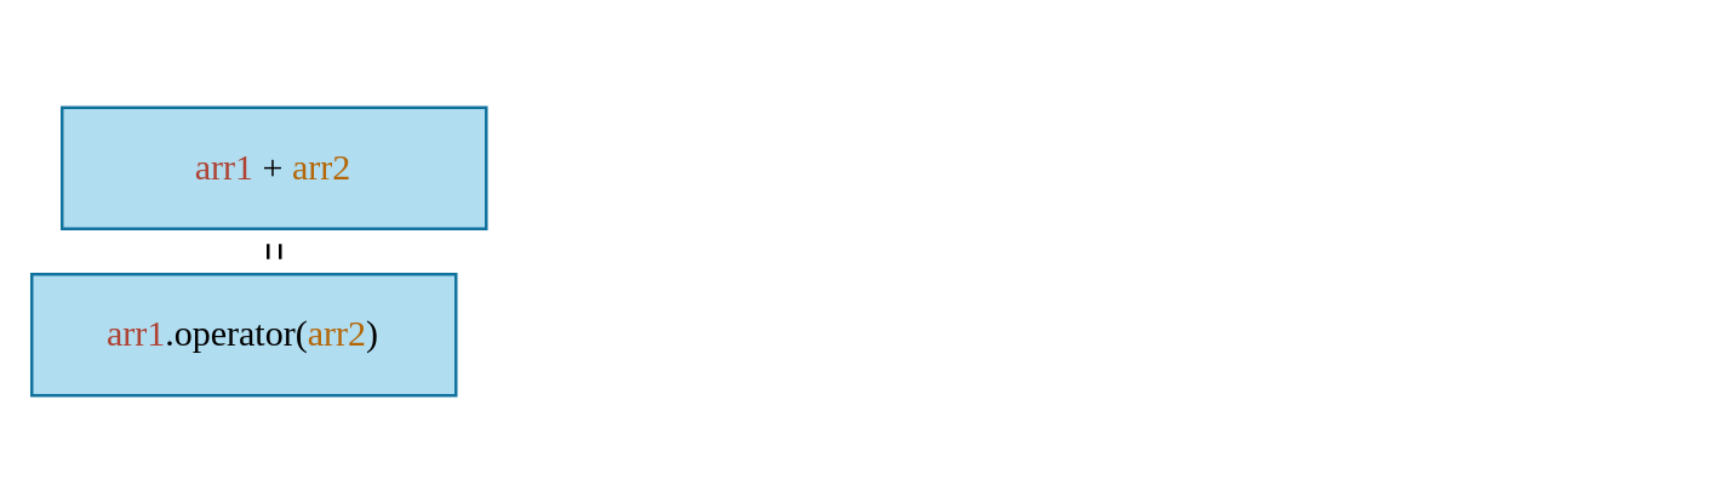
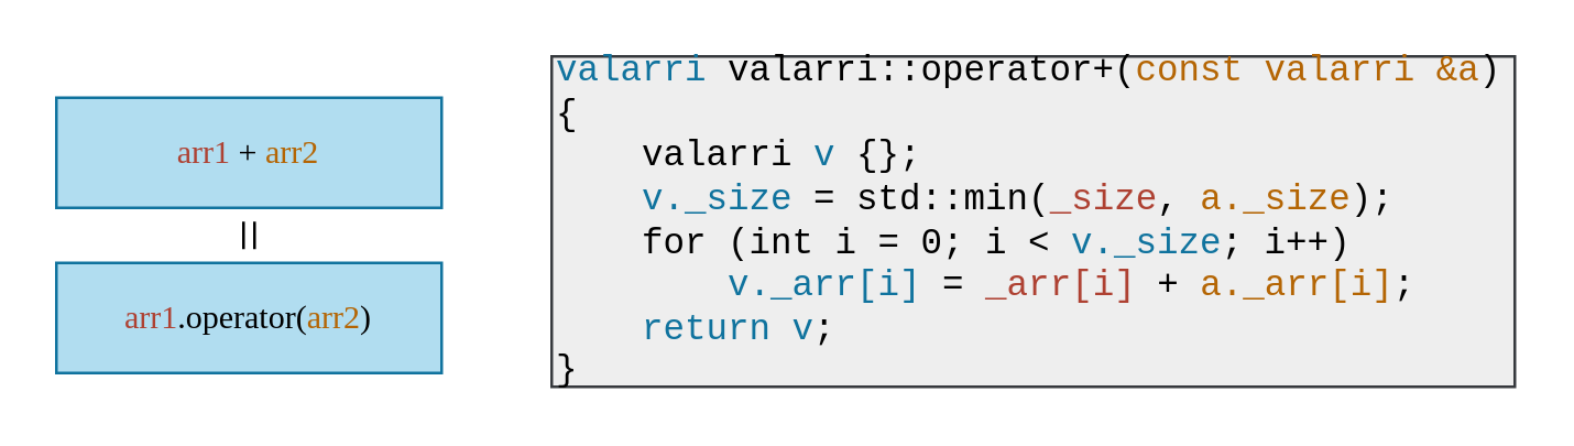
  <mxCell id="0" />
  <mxCell id="1" parent="0" />
  <mxCell id="2" value="" style="edgeStyle=orthogonalEdgeStyle;rounded=0;orthogonalLoop=1;jettySize=auto;html=1;shape=link;targetPerimeterSpacing=5;sourcePerimeterSpacing=5;" edge="1" parent="1" source="3" target="4"><mxGeometry relative="1" as="geometry"><Array as="points"><mxPoint x="90" y="95" /><mxPoint x="90" y="95" /></Array></mxGeometry></mxCell>
  <mxCell id="3" value="&lt;font color=&quot;#ae4132&quot;&gt;arr1&lt;/font&gt; + &lt;font color=&quot;#b46504&quot;&gt;arr2&lt;/font&gt;" style="text;html=1;strokeColor=#10739e;fillColor=#b1ddf0;align=center;verticalAlign=middle;whiteSpace=wrap;rounded=0;fontFamily=consolas;" vertex="1" parent="1"><mxGeometry x="20" y="35" width="140" height="40" as="geometry" /></mxCell>
- <mxCell id="4" value="&lt;font color=&quot;#ae4132&quot;&gt;arr1&lt;/font&gt;.operator(&lt;font color=&quot;#b46504&quot;&gt;arr2&lt;/font&gt;)" style="text;html=1;strokeColor=#10739e;fillColor=#b1ddf0;align=center;verticalAlign=middle;whiteSpace=wrap;rounded=0;fontFamily=consolas;" vertex="1" parent="1"><mxGeometry x="10" y="90" width="140" height="40" as="geometry" /></mxCell>
+ <mxCell id="4" value="&lt;font color=&quot;#ae4132&quot;&gt;arr1&lt;/font&gt;.operator(&lt;font color=&quot;#b46504&quot;&gt;arr2&lt;/font&gt;)" style="text;html=1;strokeColor=#10739e;fillColor=#b1ddf0;align=center;verticalAlign=middle;whiteSpace=wrap;rounded=0;fontFamily=consolas;" vertex="1" parent="1"><mxGeometry x="20" y="95" width="140" height="40" as="geometry" /></mxCell>
+ <mxCell id="5" value="&lt;div style=&quot;border-color: var(--border-color); font-family: Consolas, &amp;quot;Courier New&amp;quot;, monospace; font-size: 13px;&quot;&gt;&lt;font color=&quot;#10739e&quot;&gt;valarri&lt;/font&gt; valarri::operator+(&lt;font color=&quot;#b46504&quot;&gt;const valarri &amp;amp;a&lt;/font&gt;) {&lt;/div&gt;&lt;div style=&quot;border-color: var(--border-color); font-family: Consolas, &amp;quot;Courier New&amp;quot;, monospace; font-size: 13px;&quot;&gt;&amp;nbsp; &amp;nbsp; valarri &lt;font color=&quot;#10739e&quot;&gt;v&lt;/font&gt; {};&lt;/div&gt;&lt;div style=&quot;border-color: var(--border-color); font-family: Consolas, &amp;quot;Courier New&amp;quot;, monospace; font-size: 13px;&quot;&gt;&amp;nbsp; &amp;nbsp; &lt;font color=&quot;#10739e&quot;&gt;v._size&lt;/font&gt; = std::min(&lt;font color=&quot;#ae4132&quot;&gt;_size&lt;/font&gt;, &lt;font color=&quot;#b46504&quot;&gt;a._size&lt;/font&gt;);&lt;/div&gt;&lt;div style=&quot;border-color: var(--border-color); font-family: Consolas, &amp;quot;Courier New&amp;quot;, monospace; font-size: 13px;&quot;&gt;&amp;nbsp; &amp;nbsp; for (int i = 0; i &amp;lt; &lt;font color=&quot;#10739e&quot;&gt;v._size&lt;/font&gt;; i++)&lt;/div&gt;&lt;div style=&quot;border-color: var(--border-color); font-family: Consolas, &amp;quot;Courier New&amp;quot;, monospace; font-size: 13px;&quot;&gt;&amp;nbsp; &amp;nbsp; &amp;nbsp; &amp;nbsp; &lt;font color=&quot;#10739e&quot;&gt;v._arr[i]&lt;/font&gt; = &lt;font color=&quot;#ae4132&quot;&gt;_arr[i]&lt;/font&gt; + &lt;font color=&quot;#b46504&quot;&gt;a._arr[i]&lt;/font&gt;;&lt;/div&gt;&lt;div style=&quot;border-color: var(--border-color); font-family: Consolas, &amp;quot;Courier New&amp;quot;, monospace; font-size: 13px;&quot;&gt;&amp;nbsp; &amp;nbsp; &lt;font color=&quot;#10739e&quot;&gt;return v&lt;/font&gt;;&lt;/div&gt;&lt;div style=&quot;border-color: var(--border-color); font-family: Consolas, &amp;quot;Courier New&amp;quot;, monospace; font-size: 13px;&quot;&gt;}&lt;/div&gt;" style="text;html=1;strokeColor=#36393d;fillColor=#eeeeee;align=left;verticalAlign=middle;whiteSpace=wrap;rounded=0;gradientColor=none;" vertex="1" parent="1"><mxGeometry x="200" y="20" width="350" height="120" as="geometry" /></mxCell>
